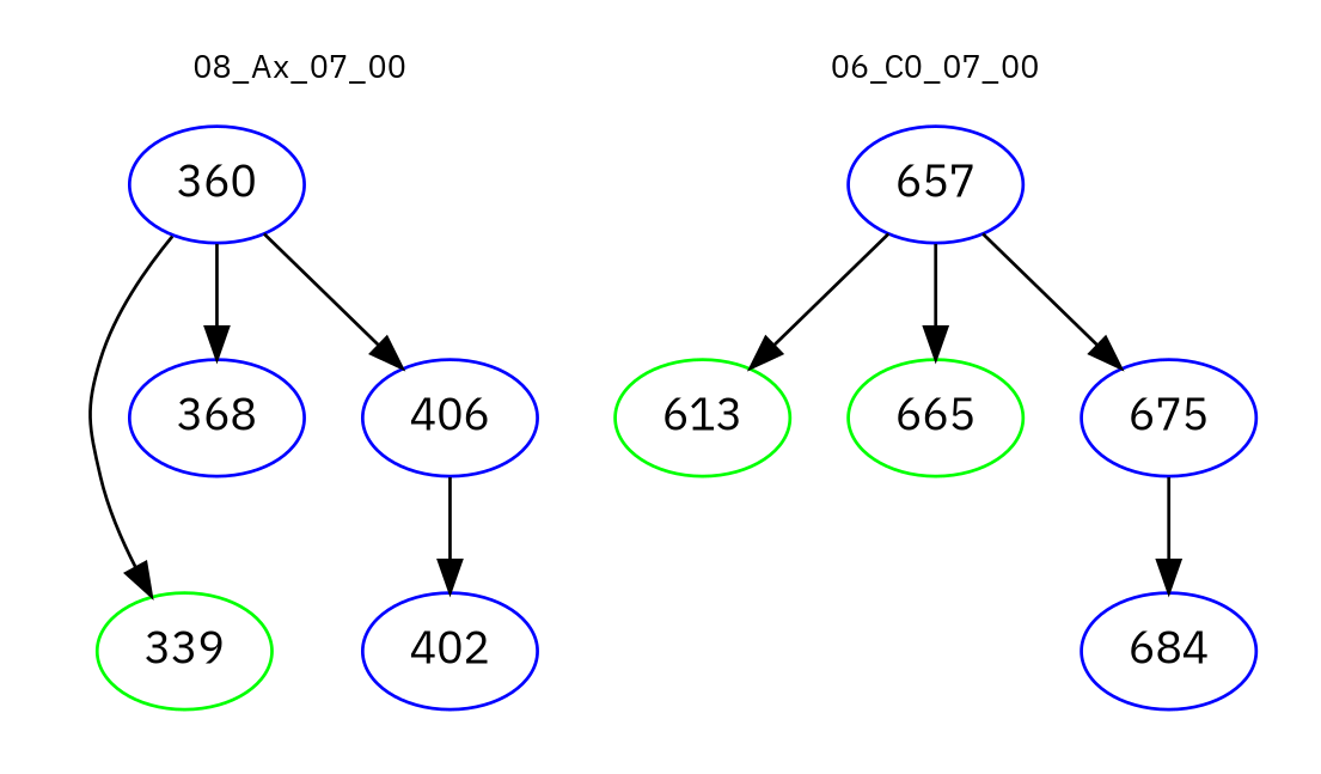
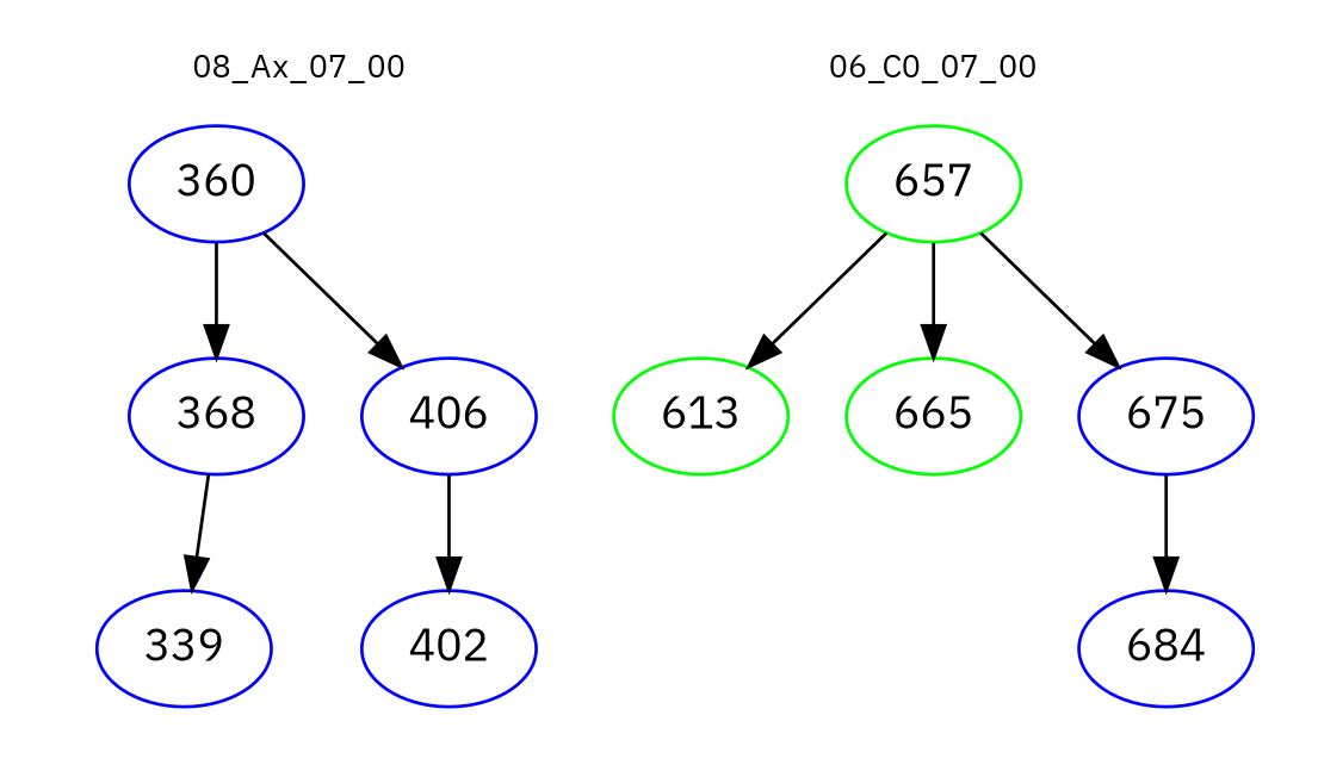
  digraph {
    fontname="IBM Plex Sans"
    node [color=blue fontname="IBM Plex Sans"]
    edge [color=black fontname="IBM Plex Sans"]
    n1 [label=360]
-   n2 [color=green label=339]
+   n2 [label=339]
    n3 [label=368]
    n4 [label=406]
    n5 [label=402]
-   n6 [label=657]
+   n6 [color=green label=657]
    n7 [color=green label=613]
    n8 [color=green label=665]
    n9 [label=675]
    n10 [label=684]
    subgraph cluster_1 {
      color=white
      fontsize=10
      label="08_Ax_07_00"
      n1
      n2
      n3
      n4
      n5
    }
    subgraph cluster_2 {
      color=white
      fontsize=10
      label="06_C0_07_00"
      n6
      n7
      n8
      n9
      n10
    }
-   n1 -> n2
+   n3 -> n2
    n1 -> n3
    n1 -> n4
    n4 -> n5
    n6 -> n7
    n6 -> n8
    n6 -> n9
    n9 -> n10
  }
